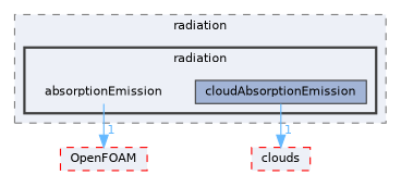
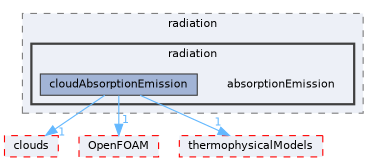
  digraph {
    compound=true
    node [fontname=Helvetica fontsize=10 shape=box color=red fillcolor="#edf0f7" style="filled,dashed"]
    edge [color=steelblue1 fontcolor=steelblue1 fontname=Helvetica fontsize=10 headlabel=1 labeldistance=1.5 labelfontname=Helvetica labelfontsize=10]
    n1 [height=0.2 label=absorptionEmission shape=plaintext width=0.4 color="" fillcolor="" style=""]
    n2 [color=grey25 fillcolor="#a2b4d6" height=0.2 label=cloudAbsorptionEmission style=filled width=0.4]
    n3 [height=0.2 label=clouds width=0.4]
    n4 [height=0.2 label=OpenFOAM width=0.4]
+   n5 [height=0.2 label=thermophysicalModels width=0.4]
    subgraph cluster_1 {
      bgcolor="#edf0f7"
      fontname=Helvetica
      fontsize=10
      label=radiation
      pencolor=grey50
      style="filled,dashed"
      subgraph cluster_2 {
        bgcolor="#edf0f7"
        fontname=Helvetica
        fontsize=10
        pencolor=grey25
        style="filled,bold"
        n1
        n2
      }
    }
    n2 -> n3
-   n1 -> n4
+   n2 -> n4
+   n2 -> n5
  }
